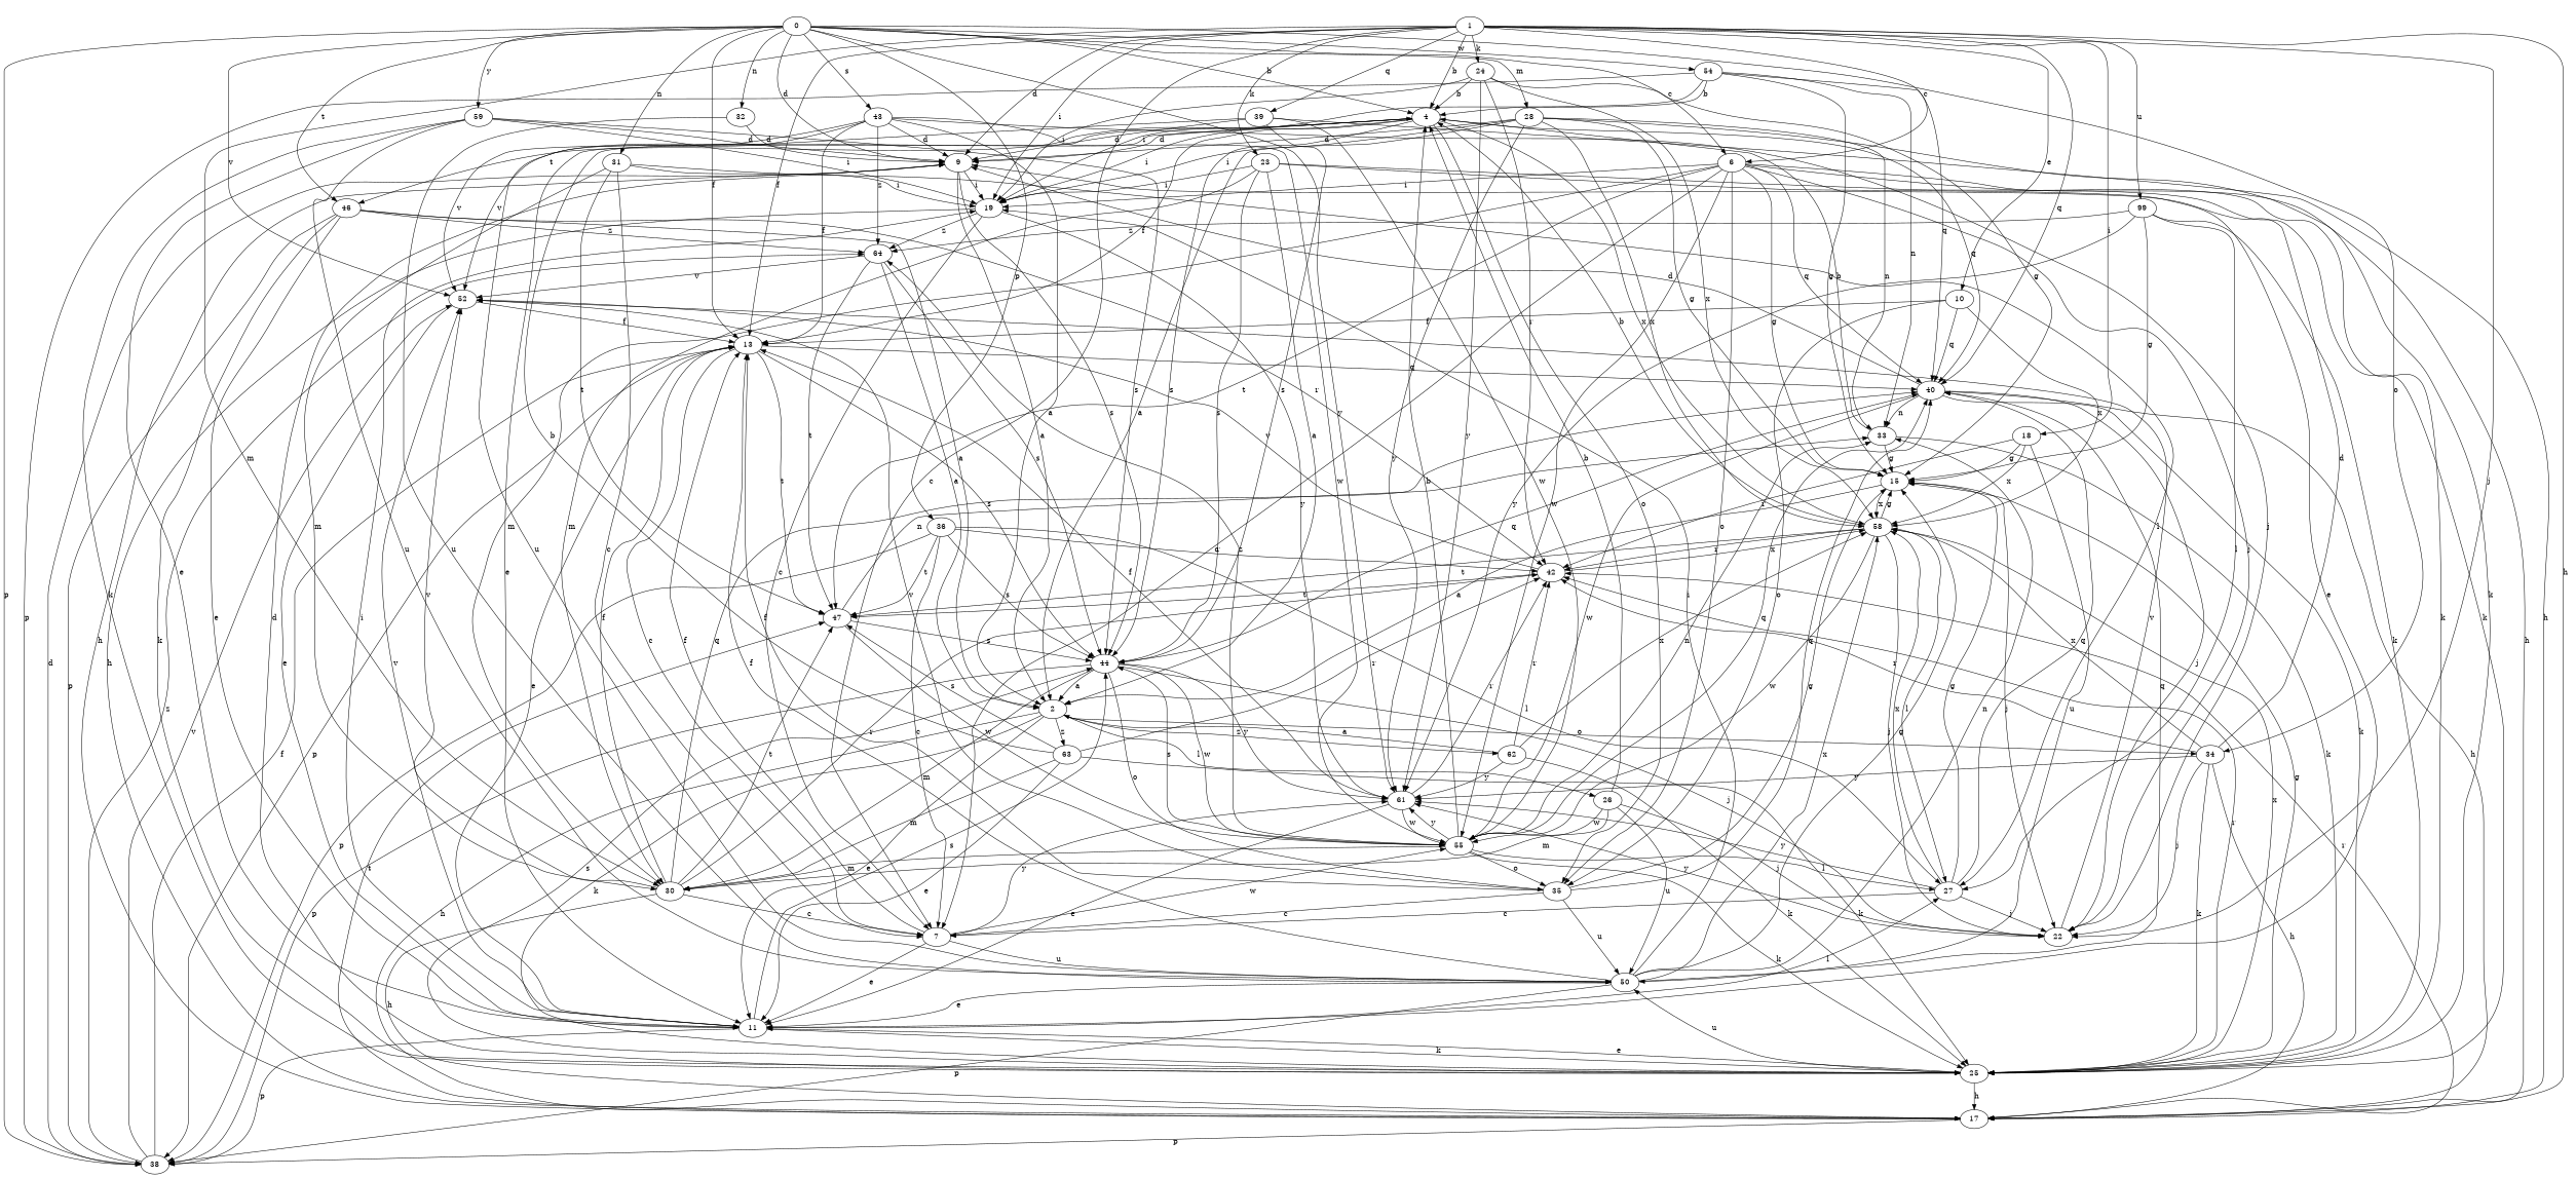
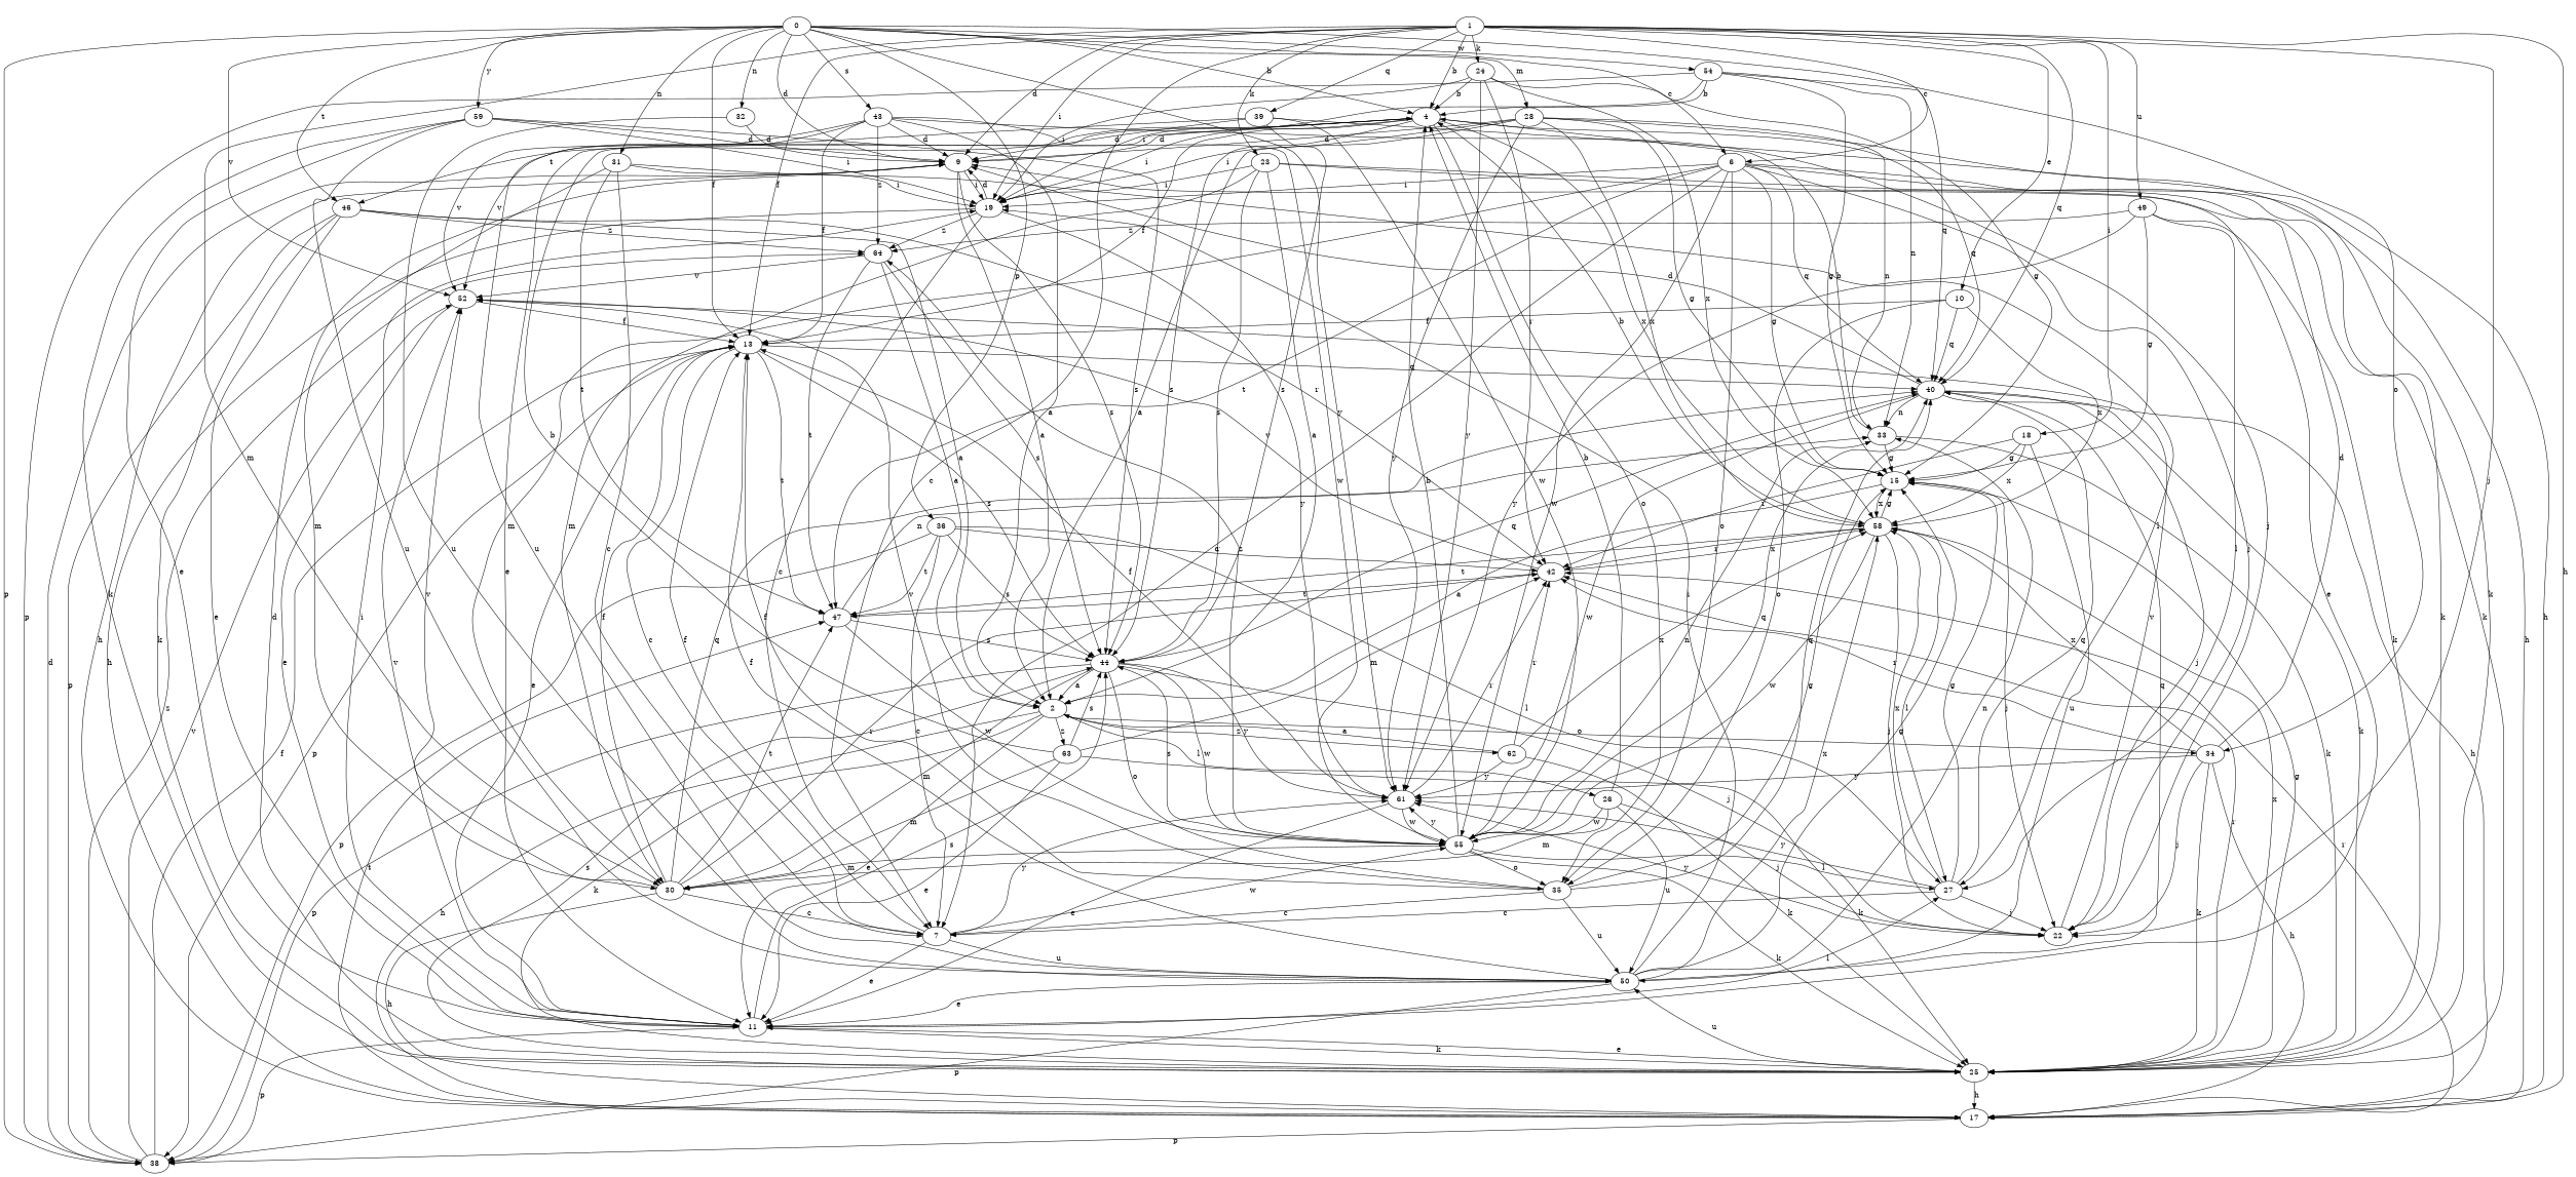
  strict digraph {
    0
    4
    6
    9
    13
    28
    31
    32
    34
    36
    38
    43
    46
    52
    54
    59
    61
    19
    40
    11
    35
    44
    58
    7
    17
    22
    30
    25
    15
    47
    55
    2
    33
    27
    50
    42
    64
    1
    10
    18
    23
    24
    39
-   49 [label=99]
+   49
    26
    62
    63
    0 -> 4 [label=b]
    0 -> 6 [label=c]
    0 -> 9 [label=d]
    0 -> 13 [label=f]
    0 -> 28 [label=m]
    0 -> 31 [label=n]
    0 -> 32 [label=n]
    0 -> 34 [label=o]
    0 -> 36 [label=p]
    0 -> 38 [label=p]
    0 -> 43 [label=s]
    0 -> 46 [label=t]
    0 -> 52 [label=v]
    0 -> 54 [label=w]
    0 -> 59 [label=y]
    0 -> 61 [label=y]
    4 -> 9 [label=d]
    4 -> 13 [label=f]
    4 -> 46 [label=t]
    4 -> 19 [label=i]
    4 -> 40 [label=q]
    4 -> 11 [label=e]
    4 -> 35 [label=o]
    4 -> 44 [label=s]
    4 -> 58 [label=x]
    6 -> 19 [label=i]
    6 -> 40 [label=q]
    6 -> 35 [label=o]
    6 -> 7 [label=c]
    6 -> 17 [label=h]
    6 -> 22 [label=j]
    6 -> 30 [label=m]
    6 -> 25 [label=k]
    6 -> 15 [label=g]
    6 -> 47 [label=t]
    6 -> 55 [label=w]
    9 -> 19 [label=i]
    9 -> 44 [label=s]
    9 -> 17 [label=h]
    9 -> 2 [label=a]
    13 -> 38 [label=p]
    13 -> 40 [label=q]
    13 -> 11 [label=e]
    13 -> 44 [label=s]
    13 -> 7 [label=c]
    13 -> 47 [label=t]
    28 -> 9 [label=d]
    28 -> 61 [label=y]
    28 -> 19 [label=i]
    28 -> 58 [label=x]
    28 -> 25 [label=k]
    28 -> 15 [label=g]
    28 -> 2 [label=a]
    28 -> 33 [label=n]
    31 -> 19 [label=i]
    31 -> 7 [label=c]
    31 -> 30 [label=m]
    31 -> 47 [label=t]
    31 -> 27 [label=l]
    32 -> 9 [label=d]
    32 -> 50 [label=u]
    34 -> 9 [label=d]
    34 -> 61 [label=y]
    34 -> 58 [label=x]
    34 -> 17 [label=h]
    34 -> 22 [label=j]
    34 -> 25 [label=k]
    34 -> 42 [label=r]
    36 -> 38 [label=p]
    36 -> 44 [label=s]
    36 -> 7 [label=c]
    36 -> 47 [label=t]
    36 -> 27 [label=l]
    36 -> 42 [label=r]
    38 -> 9 [label=d]
    38 -> 13 [label=f]
    38 -> 52 [label=v]
    38 -> 64 [label=z]
    43 -> 9 [label=d]
    43 -> 13 [label=f]
    43 -> 52 [label=v]
    43 -> 22 [label=j]
    43 -> 55 [label=w]
    43 -> 2 [label=a]
    43 -> 50 [label=u]
    43 -> 64 [label=z]
    46 -> 38 [label=p]
    46 -> 11 [label=e]
    46 -> 25 [label=k]
    46 -> 2 [label=a]
    46 -> 42 [label=r]
    46 -> 64 [label=z]
    52 -> 13 [label=f]
    52 -> 11 [label=e]
    54 -> 4 [label=b]
    54 -> 38 [label=p]
    54 -> 19 [label=i]
    54 -> 40 [label=q]
    54 -> 15 [label=g]
    54 -> 33 [label=n]
    59 -> 9 [label=d]
    59 -> 19 [label=i]
    59 -> 11 [label=e]
    59 -> 44 [label=s]
    59 -> 25 [label=k]
    59 -> 50 [label=u]
    61 -> 13 [label=f]
    61 -> 11 [label=e]
    61 -> 55 [label=w]
    61 -> 42 [label=r]
+   19 -> 9 [label=d]
    19 -> 61 [label=y]
    19 -> 7 [label=c]
    19 -> 17 [label=h]
    19 -> 64 [label=z]
    40 -> 9 [label=d]
    40 -> 17 [label=h]
    40 -> 22 [label=j]
    40 -> 25 [label=k]
    40 -> 55 [label=w]
    40 -> 33 [label=n]
    11 -> 38 [label=p]
    11 -> 52 [label=v]
    11 -> 19 [label=i]
    11 -> 44 [label=s]
    11 -> 25 [label=k]
    11 -> 27 [label=l]
    35 -> 13 [label=f]
    35 -> 52 [label=v]
    35 -> 40 [label=q]
    35 -> 7 [label=c]
    35 -> 15 [label=g]
    35 -> 50 [label=u]
    44 -> 38 [label=p]
    44 -> 61 [label=y]
    44 -> 40 [label=q]
    44 -> 35 [label=o]
    44 -> 22 [label=j]
    44 -> 30 [label=m]
    44 -> 55 [label=w]
    44 -> 2 [label=a]
    58 -> 4 [label=b]
    58 -> 22 [label=j]
    58 -> 15 [label=g]
    58 -> 47 [label=t]
    58 -> 55 [label=w]
    58 -> 27 [label=l]
    58 -> 42 [label=r]
    7 -> 13 [label=f]
    7 -> 61 [label=y]
    7 -> 11 [label=e]
    7 -> 55 [label=w]
    7 -> 50 [label=u]
    17 -> 38 [label=p]
    17 -> 47 [label=t]
    17 -> 42 [label=r]
    22 -> 52 [label=v]
    22 -> 61 [label=y]
    30 -> 13 [label=f]
    30 -> 52 [label=v]
    30 -> 40 [label=q]
    30 -> 7 [label=c]
    30 -> 17 [label=h]
    30 -> 47 [label=t]
    30 -> 42 [label=r]
    25 -> 9 [label=d]
    25 -> 11 [label=e]
    25 -> 44 [label=s]
    25 -> 58 [label=x]
    25 -> 17 [label=h]
    25 -> 15 [label=g]
    25 -> 50 [label=u]
    25 -> 42 [label=r]
    15 -> 58 [label=x]
    15 -> 22 [label=j]
    15 -> 2 [label=a]
    47 -> 44 [label=s]
    47 -> 55 [label=w]
    47 -> 33 [label=n]
    55 -> 4 [label=b]
    55 -> 61 [label=y]
    55 -> 40 [label=q]
    55 -> 35 [label=o]
    55 -> 44 [label=s]
    55 -> 30 [label=m]
    55 -> 25 [label=k]
    55 -> 33 [label=n]
    55 -> 27 [label=l]
    55 -> 64 [label=z]
    2 -> 34 [label=o]
    2 -> 11 [label=e]
    2 -> 17 [label=h]
    2 -> 25 [label=k]
    2 -> 26 [label=l]
    2 -> 62 [label=z]
    2 -> 63 [label=z]
    33 -> 4 [label=b]
    33 -> 25 [label=k]
    33 -> 15 [label=g]
    27 -> 61 [label=y]
    27 -> 40 [label=q]
    27 -> 58 [label=x]
    27 -> 7 [label=c]
    27 -> 22 [label=j]
    27 -> 15 [label=g]
    50 -> 13 [label=f]
    50 -> 38 [label=p]
    50 -> 19 [label=i]
    50 -> 40 [label=q]
    50 -> 11 [label=e]
    50 -> 58 [label=x]
    50 -> 15 [label=g]
    50 -> 33 [label=n]
    42 -> 52 [label=v]
    42 -> 58 [label=x]
    42 -> 47 [label=t]
    64 -> 52 [label=v]
    64 -> 44 [label=s]
    64 -> 47 [label=t]
    64 -> 2 [label=a]
    1 -> 4 [label=b]
    1 -> 6 [label=c]
    1 -> 9 [label=d]
    1 -> 13 [label=f]
    1 -> 19 [label=i]
    1 -> 40 [label=q]
    1 -> 7 [label=c]
    1 -> 17 [label=h]
    1 -> 22 [label=j]
    1 -> 30 [label=m]
    1 -> 10 [label=e]
    1 -> 18 [label=i]
    1 -> 23 [label=k]
    1 -> 24 [label=k]
    1 -> 39 [label=q]
    1 -> 49 [label=u]
    10 -> 13 [label=f]
    10 -> 40 [label=q]
    10 -> 35 [label=o]
    10 -> 58 [label=x]
    18 -> 58 [label=x]
    18 -> 15 [label=g]
    18 -> 50 [label=u]
    18 -> 42 [label=r]
    23 -> 19 [label=i]
    23 -> 11 [label=e]
    23 -> 44 [label=s]
    23 -> 30 [label=m]
    23 -> 25 [label=k]
    23 -> 2 [label=a]
    24 -> 4 [label=b]
    24 -> 61 [label=y]
    24 -> 19 [label=i]
    24 -> 58 [label=x]
    24 -> 15 [label=g]
    24 -> 42 [label=r]
    39 -> 9 [label=d]
    39 -> 52 [label=v]
    39 -> 44 [label=s]
    39 -> 17 [label=h]
    39 -> 55 [label=w]
    49 -> 61 [label=y]
    49 -> 25 [label=k]
    49 -> 15 [label=g]
    49 -> 27 [label=l]
    49 -> 64 [label=z]
    26 -> 4 [label=b]
    26 -> 22 [label=j]
    26 -> 30 [label=m]
    26 -> 55 [label=w]
    26 -> 50 [label=u]
    62 -> 61 [label=y]
    62 -> 58 [label=x]
    62 -> 25 [label=k]
    62 -> 2 [label=a]
    62 -> 42 [label=r]
    63 -> 4 [label=b]
    63 -> 11 [label=e]
-   63 -> 47 [label=s]
+   63 -> 44 [label=s]
    63 -> 30 [label=m]
    63 -> 25 [label=k]
-   63 -> 42 [label=r]
+   63 -> 42 [label=m]
  }
